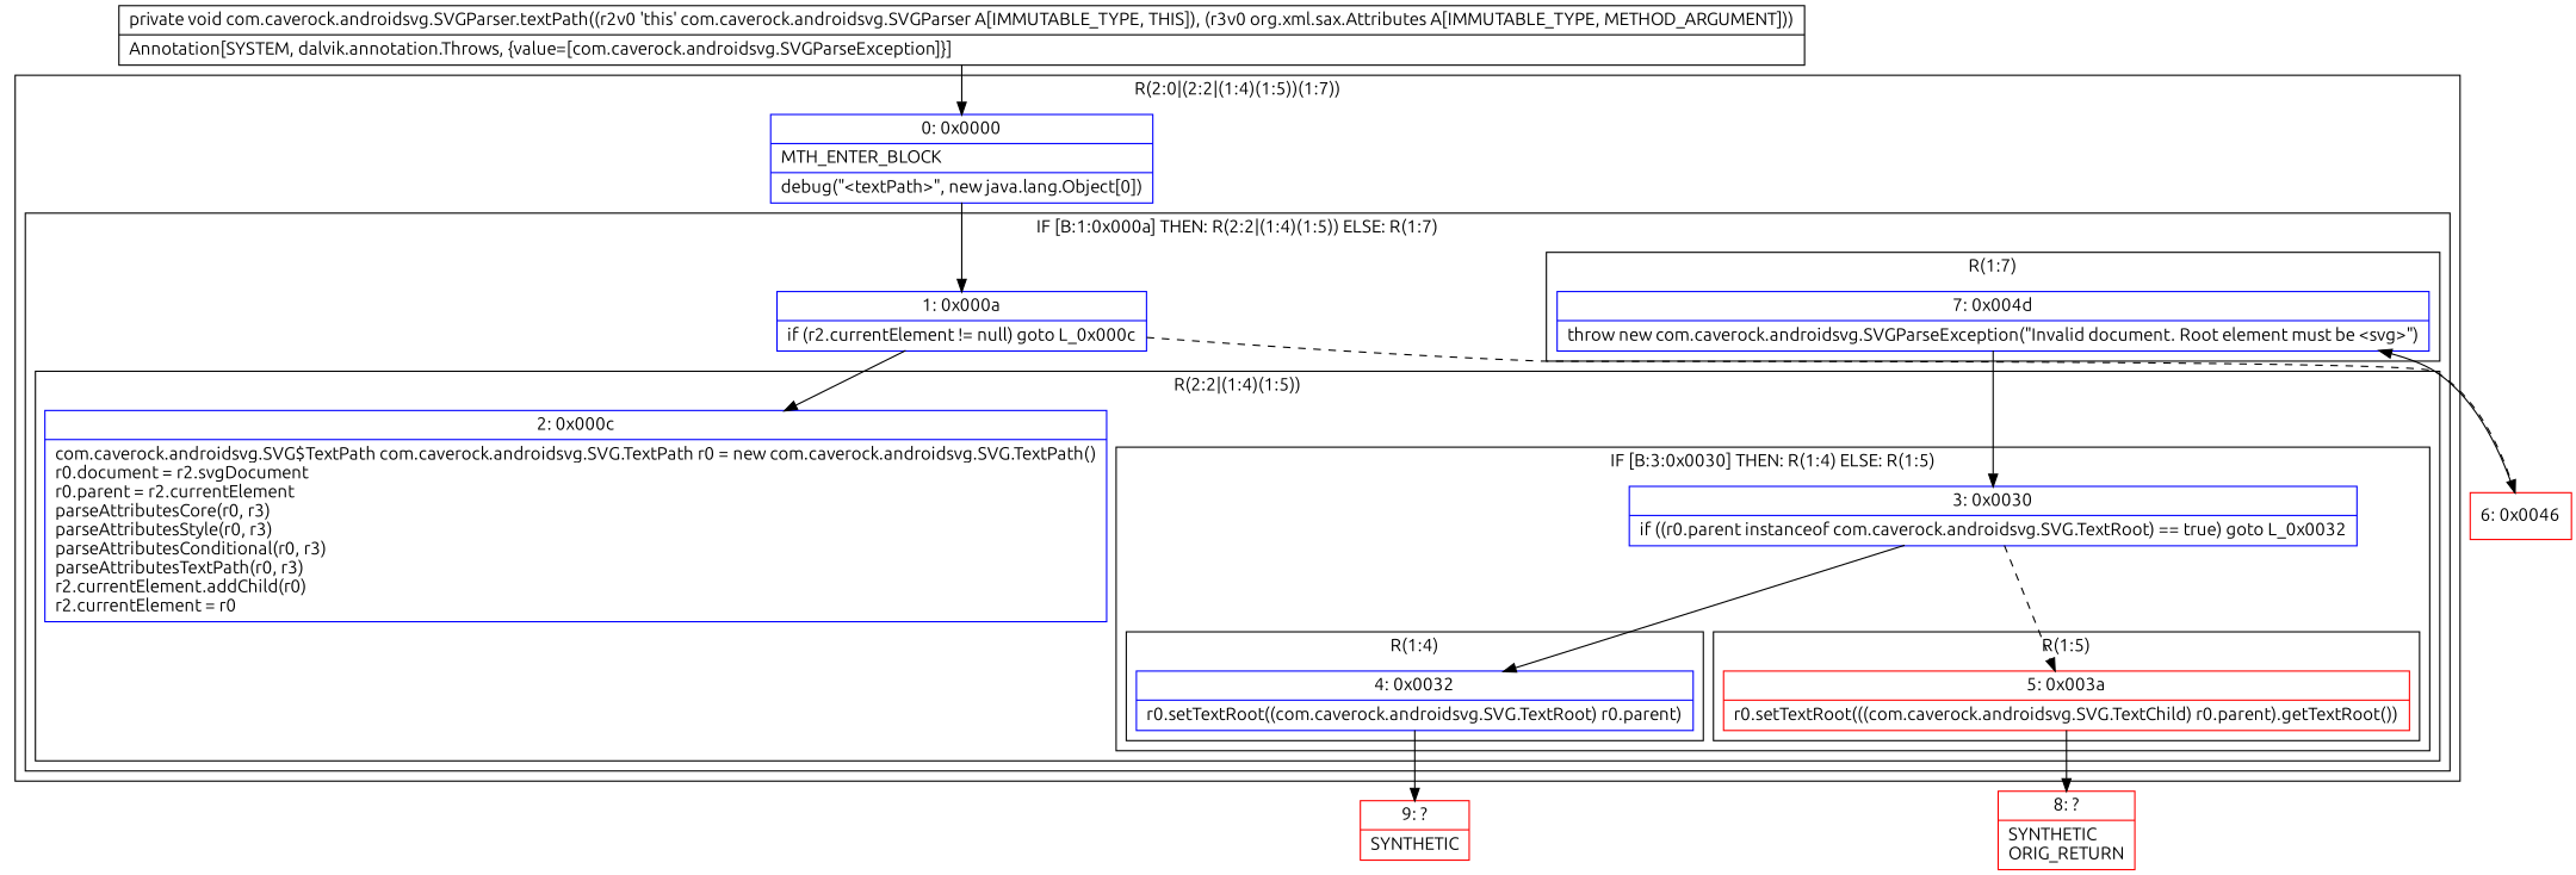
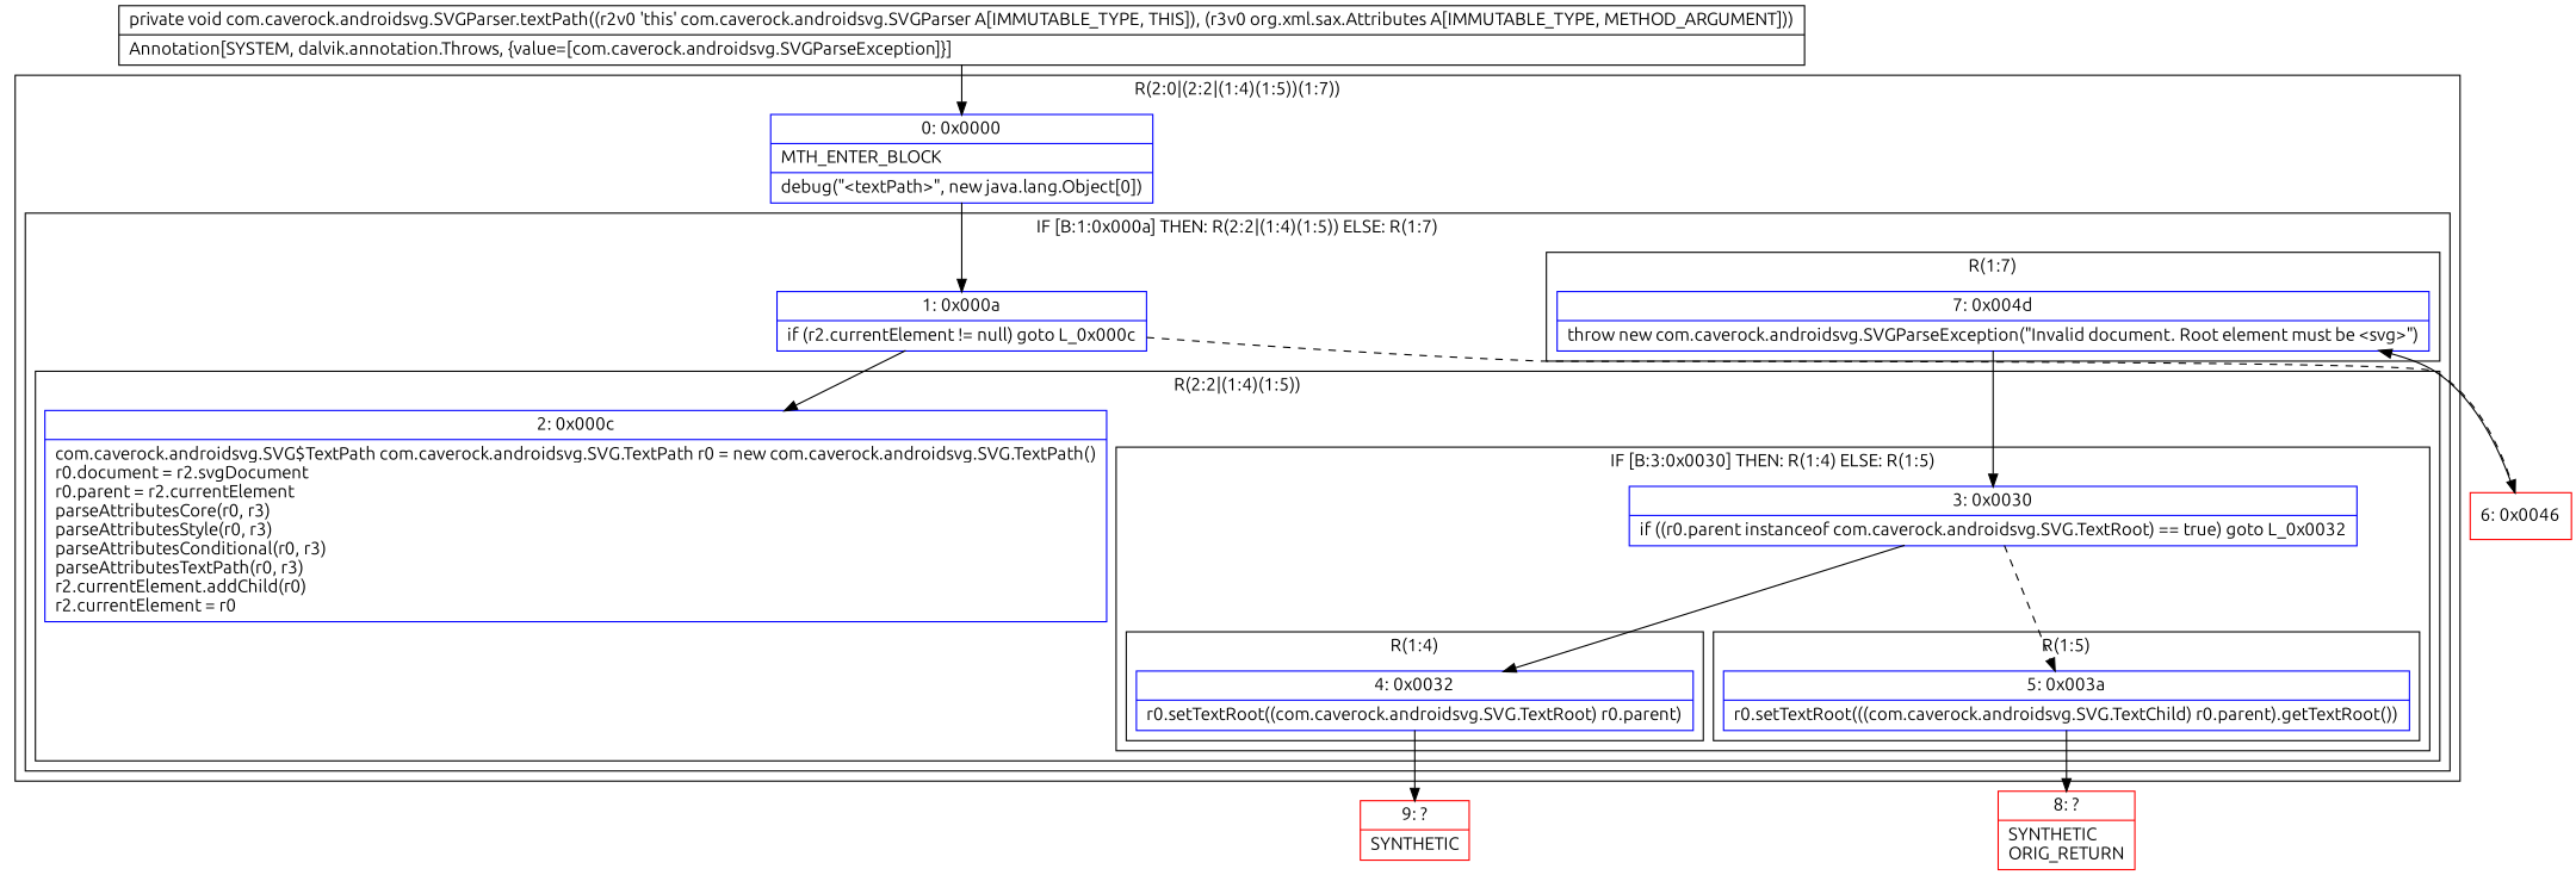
  digraph {
    fontname=Ubuntu
    node [color=blue fontname=Ubuntu shape=record]
    edge [fontname=Ubuntu]
    n1 [label="{4\:\ 0x0032|r0.setTextRoot((com.caverock.androidsvg.SVG.TextRoot) r0.parent)\l}"]
-   n2 [color=red label="{5\:\ 0x003a|r0.setTextRoot(((com.caverock.androidsvg.SVG.TextChild) r0.parent).getTextRoot())\l}"]
+   n2 [label="{5\:\ 0x003a|r0.setTextRoot(((com.caverock.androidsvg.SVG.TextChild) r0.parent).getTextRoot())\l}"]
    n3 [label="{3\:\ 0x0030|if ((r0.parent instanceof com.caverock.androidsvg.SVG.TextRoot) == true) goto L_0x0032\l}"]
    n4 [label="{2\:\ 0x000c|com.caverock.androidsvg.SVG$TextPath com.caverock.androidsvg.SVG.TextPath r0 = new com.caverock.androidsvg.SVG.TextPath()\lr0.document = r2.svgDocument\lr0.parent = r2.currentElement\lparseAttributesCore(r0, r3)\lparseAttributesStyle(r0, r3)\lparseAttributesConditional(r0, r3)\lparseAttributesTextPath(r0, r3)\lr2.currentElement.addChild(r0)\lr2.currentElement = r0\l}"]
    n5 [label="{7\:\ 0x004d|throw new com.caverock.androidsvg.SVGParseException(\"Invalid document. Root element must be \<svg\>\")\l}"]
    n6 [label="{1\:\ 0x000a|if (r2.currentElement != null) goto L_0x000c\l}"]
    n7 [label="{0\:\ 0x0000|MTH_ENTER_BLOCK\l|debug(\"\<textPath\>\", new java.lang.Object[0])\l}"]
    n8 [color=red label="{9\:\ ?|SYNTHETIC\l}"]
    n9 [color=red label="{8\:\ ?|SYNTHETIC\lORIG_RETURN\l}"]
    n10 [color=red label="{6\:\ 0x0046}"]
    n11 [label="{private void com.caverock.androidsvg.SVGParser.textPath((r2v0 'this' com.caverock.androidsvg.SVGParser A[IMMUTABLE_TYPE, THIS]), (r3v0 org.xml.sax.Attributes A[IMMUTABLE_TYPE, METHOD_ARGUMENT]))  | Annotation[SYSTEM, dalvik.annotation.Throws, \{value=[com.caverock.androidsvg.SVGParseException]\}]\l}" color=""]
    subgraph cluster_1 {
      label="R(2:0|(2:2|(1:4)(1:5))(1:7))"
      n7
      subgraph cluster_2 {
        label="IF [B:1:0x000a] THEN: R(2:2|(1:4)(1:5)) ELSE: R(1:7)"
        n6
        subgraph cluster_3 {
          label="R(2:2|(1:4)(1:5))"
          n4
          subgraph cluster_4 {
            label="IF [B:3:0x0030] THEN: R(1:4) ELSE: R(1:5)"
            n3
            subgraph cluster_5 {
              label="R(1:4)"
              n1
            }
            subgraph cluster_6 {
              label="R(1:5)"
              n2
            }
          }
        }
        subgraph cluster_7 {
          label="R(1:7)"
          n5
        }
      }
    }
    n1 -> n8
    n2 -> n9
    n3 -> n1
    n3 -> n2 [style=dashed]
    n5 -> n3
    n6 -> n4
    n6 -> n10 [style=dashed]
    n7 -> n6
    n10 -> n5
    n11 -> n7
  }
